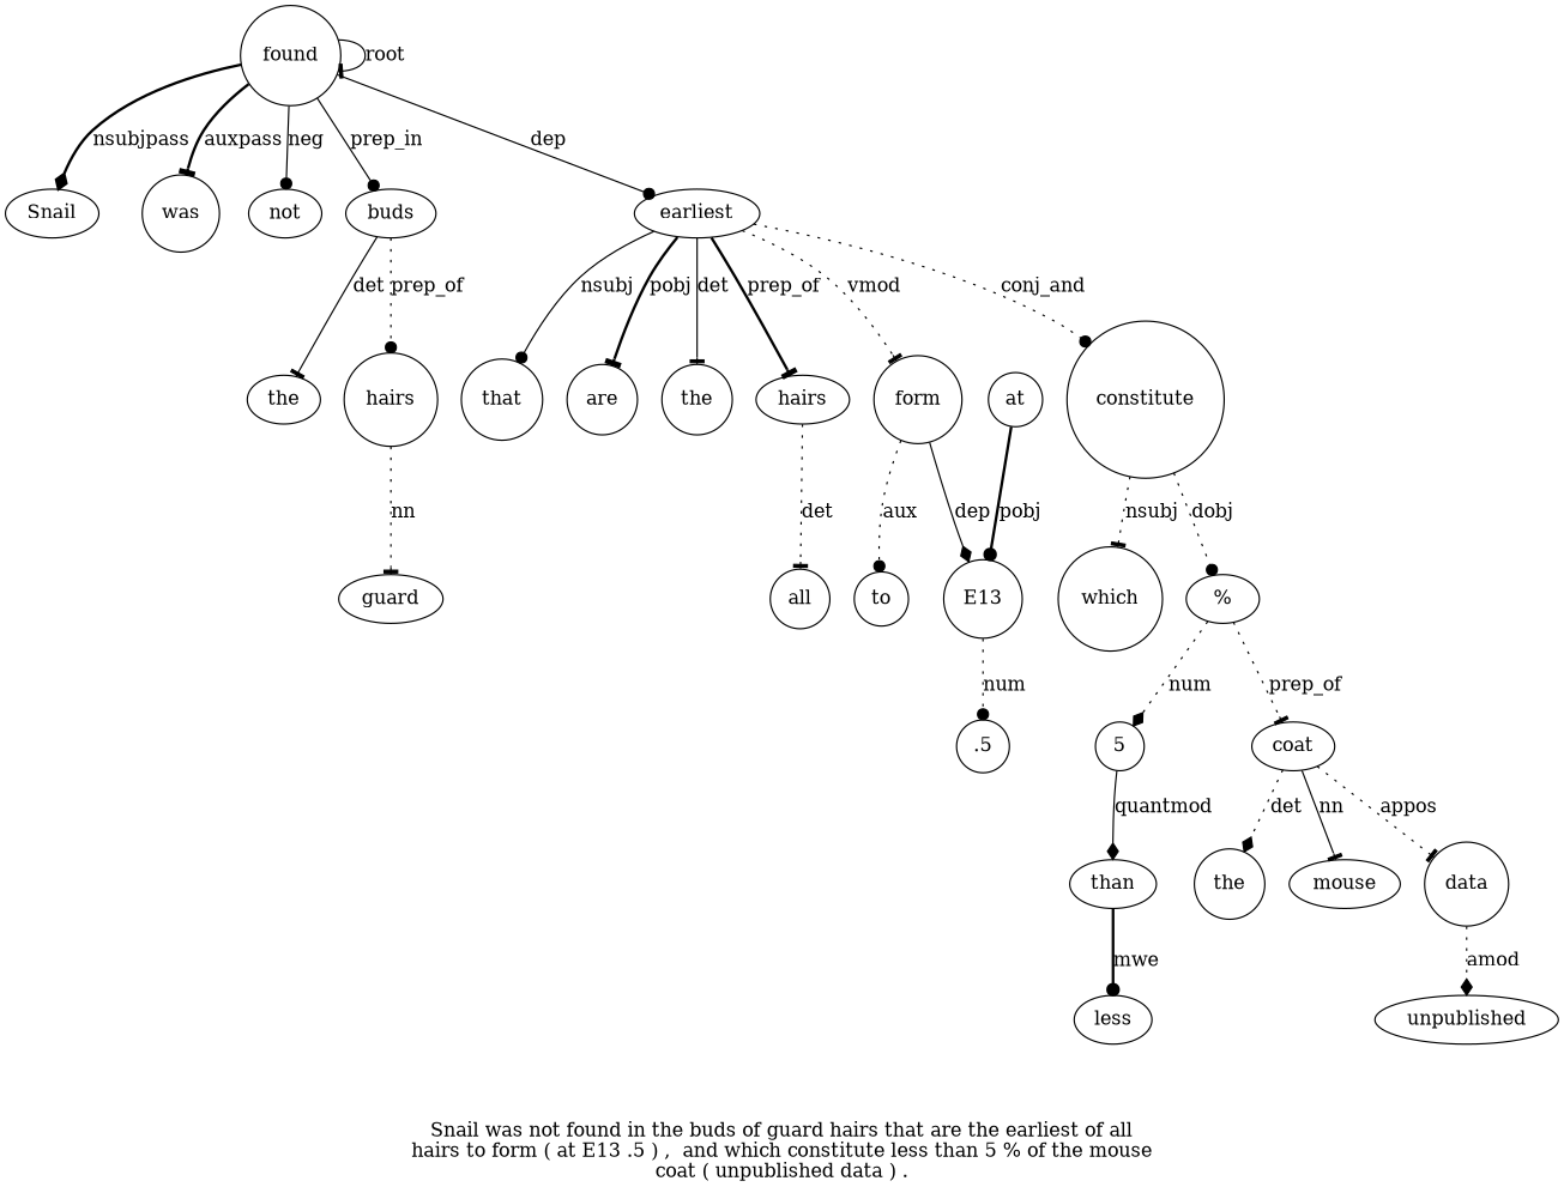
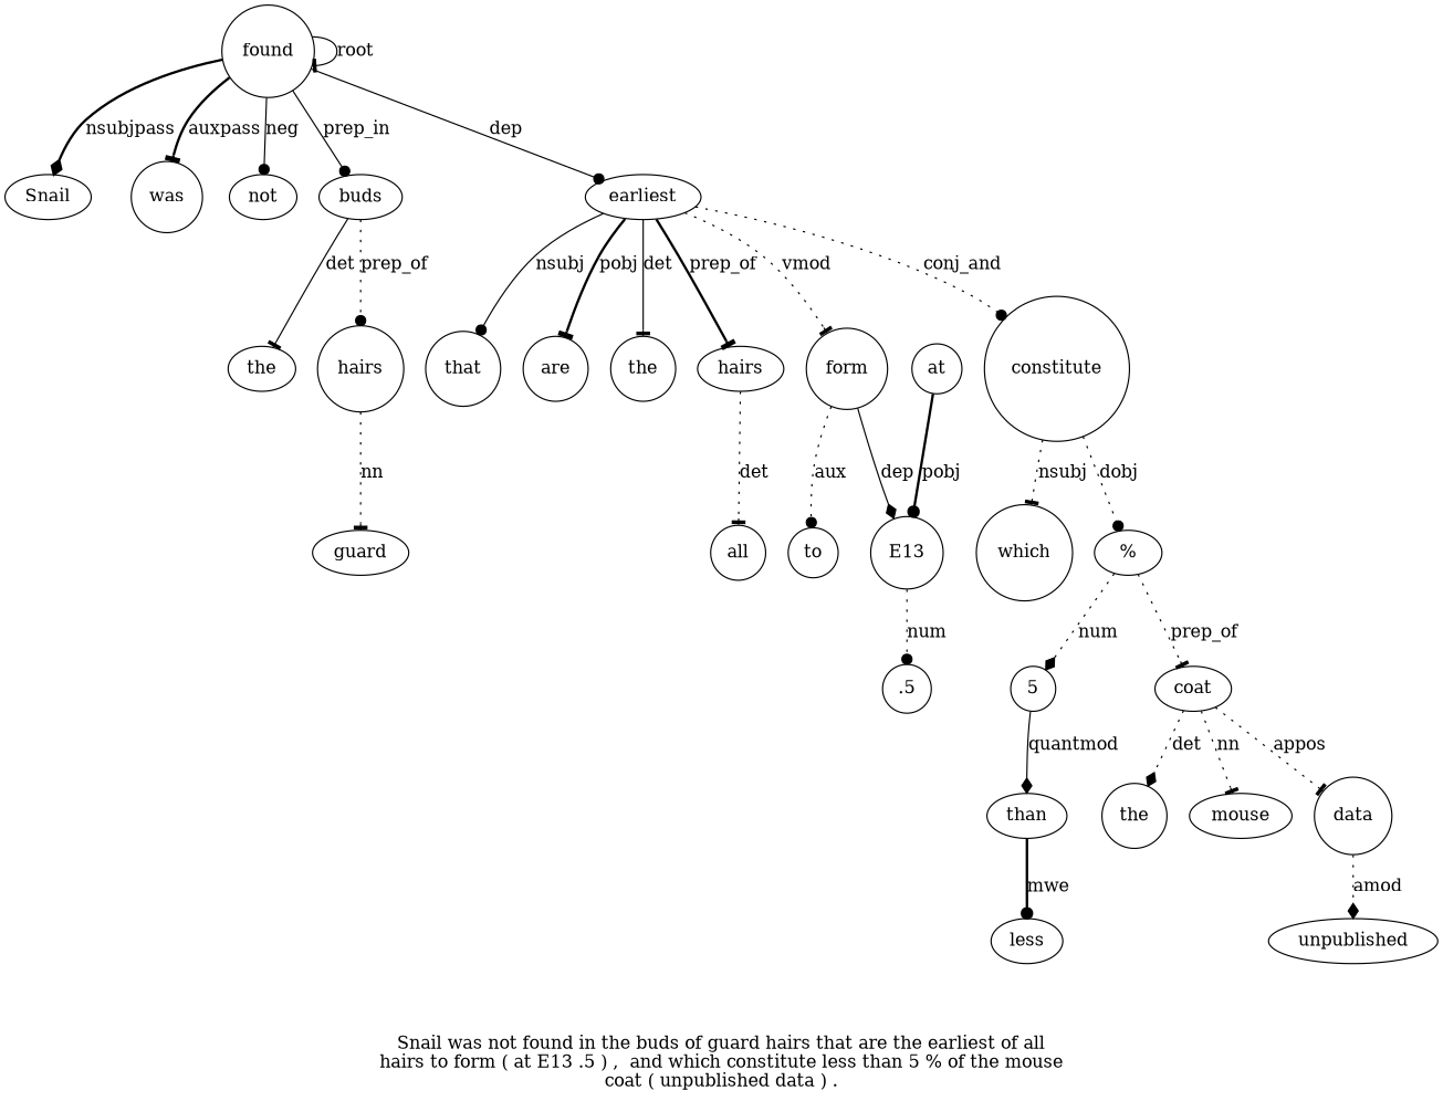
  digraph {
    label="Snail was not found in the buds of guard hairs that are the earliest of all\nhairs to form ( at E13 .5 ) ,  and which constitute less than 5 % of the mouse\ncoat ( unpublished data ) ."
    node [fillcolor=white shape=circle style=filled]
    edge [arrowhead=tee style=dotted]
    n1 [label=found]
    n2 [label=Snail shape=ellipse]
    n3 [label=was]
    n4 [label=not shape=ellipse]
    n5 [label=buds shape=ellipse]
    n6 [label=earliest shape=ellipse]
    n7 [label=the shape=ellipse]
    n8 [label=hairs]
    n9 [label=that]
    n10 [label=are]
    n11 [label=the]
    n12 [label=hairs shape=ellipse]
    n13 [label=form]
    n14 [label=constitute]
    n15 [label=guard shape=ellipse]
    n16 [label=all]
    n17 [label=to]
    n18 [label=E13]
    n19 [label=which]
    n20 [label="%" shape=ellipse]
    n21 [label=at]
    n22 [label=.5]
    n23 [label=5]
    n24 [label=coat shape=ellipse]
    n25 [label=than shape=ellipse]
    n26 [label=less shape=ellipse]
    n27 [label=the]
    n28 [label=mouse shape=ellipse]
    n29 [label=data]
    n30 [label=unpublished shape=ellipse]
    n1 -> n1 [label=root style=solid]
    n1 -> n2 [arrowhead=diamond label=nsubjpass style=bold]
    n1 -> n3 [label=auxpass style=bold]
    n1 -> n4 [arrowhead=dot label=neg style=solid]
    n1 -> n5 [arrowhead=dot label=prep_in style=solid]
    n1 -> n6 [arrowhead=dot label=dep style=solid]
    n5 -> n7 [label=det style=solid]
    n5 -> n8 [arrowhead=dot label=prep_of]
    n6 -> n9 [arrowhead=dot label=nsubj style=solid]
    n6 -> n10 [label=pobj style=bold]
    n6 -> n11 [label=det style=solid]
    n6 -> n12 [label=prep_of style=bold]
    n6 -> n13 [label=vmod]
    n6 -> n14 [arrowhead=dot label=conj_and]
    n8 -> n15 [label=nn]
    n12 -> n16 [label=det]
    n13 -> n17 [arrowhead=dot label=aux]
    n13 -> n18 [arrowhead=diamond label=dep style=solid]
    n14 -> n19 [label=nsubj]
    n14 -> n20 [arrowhead=dot label=dobj]
    n18 -> n22 [arrowhead=dot label=num]
    n20 -> n23 [arrowhead=diamond label=num]
    n20 -> n24 [label=prep_of]
    n21 -> n18 [arrowhead=dot label=pobj style=bold]
    n23 -> n25 [arrowhead=diamond label=quantmod style=solid]
    n24 -> n27 [arrowhead=diamond label=det]
-   n24 -> n28 [label=nn style=solid]
+   n24 -> n28 [label=nn]
    n24 -> n29 [label=appos]
    n25 -> n26 [arrowhead=dot label=mwe style=bold]
    n29 -> n30 [arrowhead=diamond label=amod]
  }
